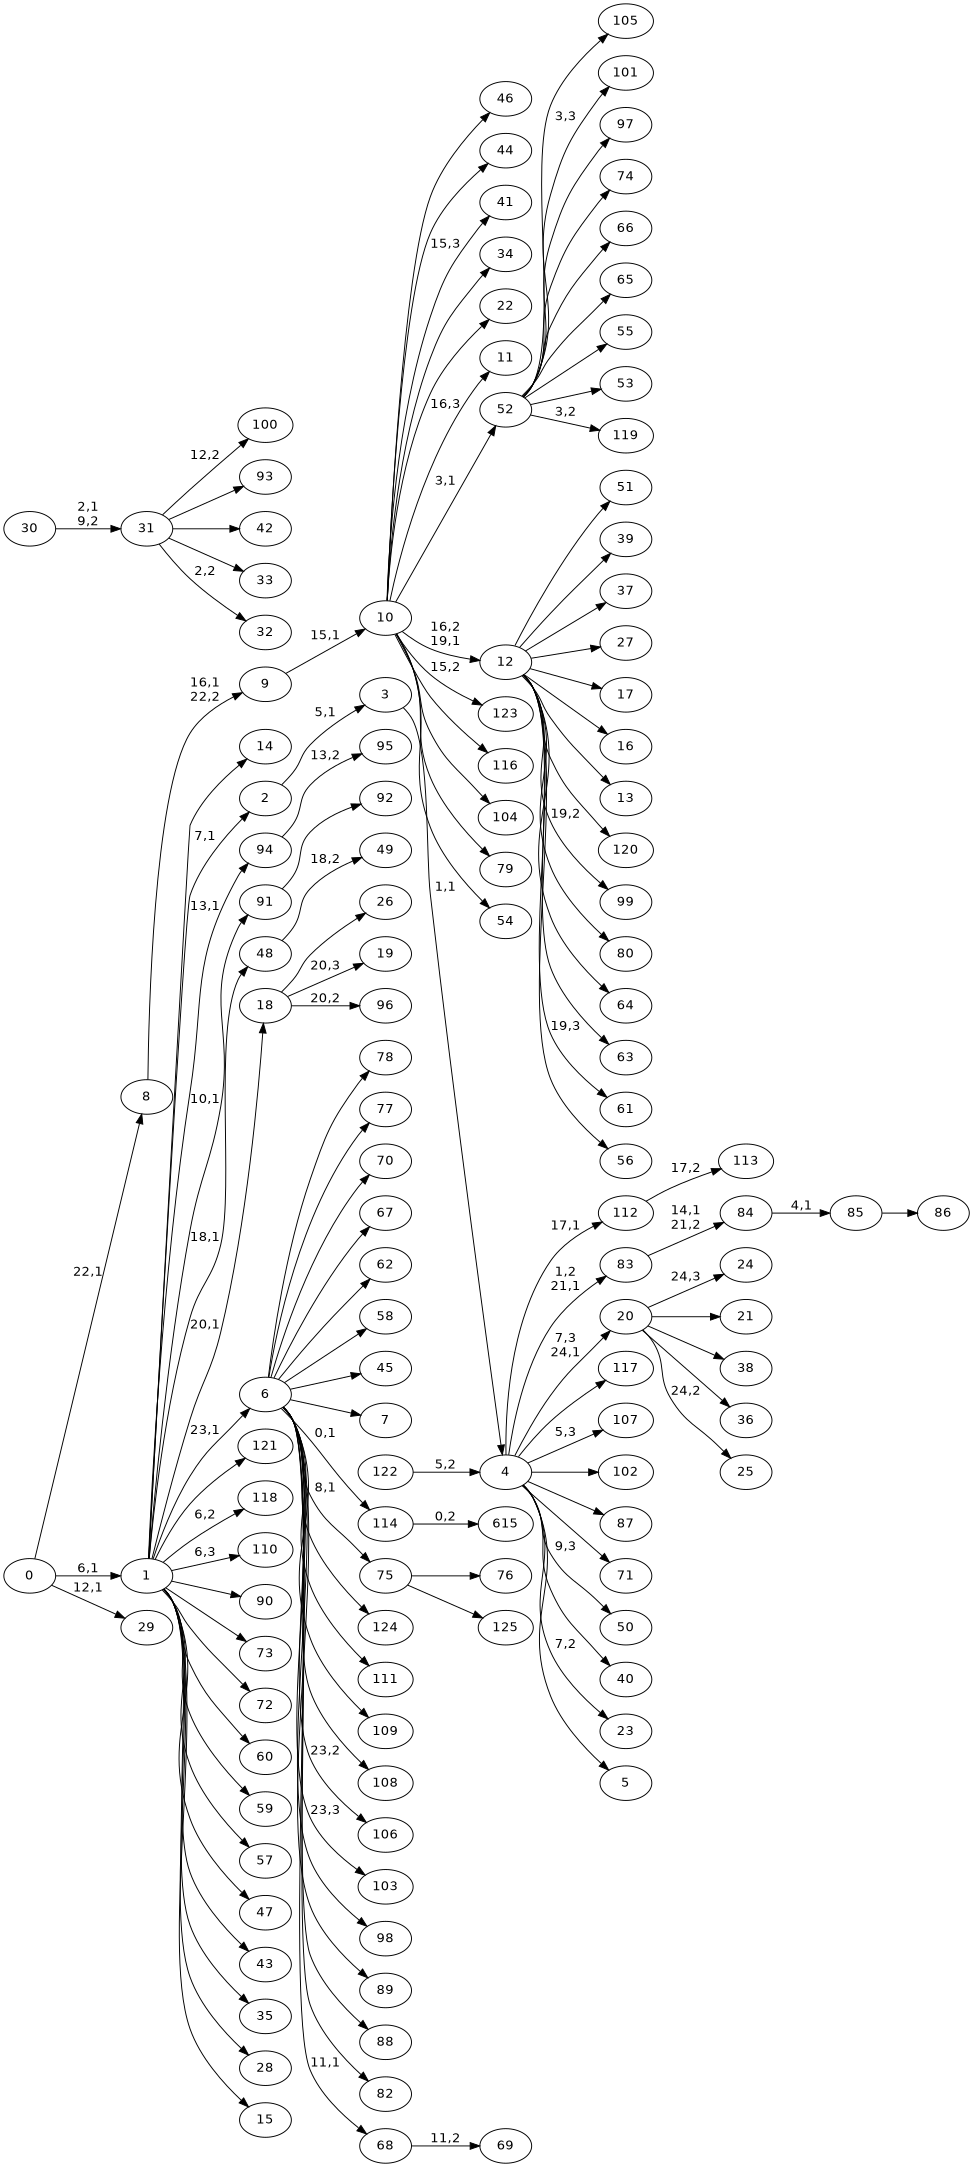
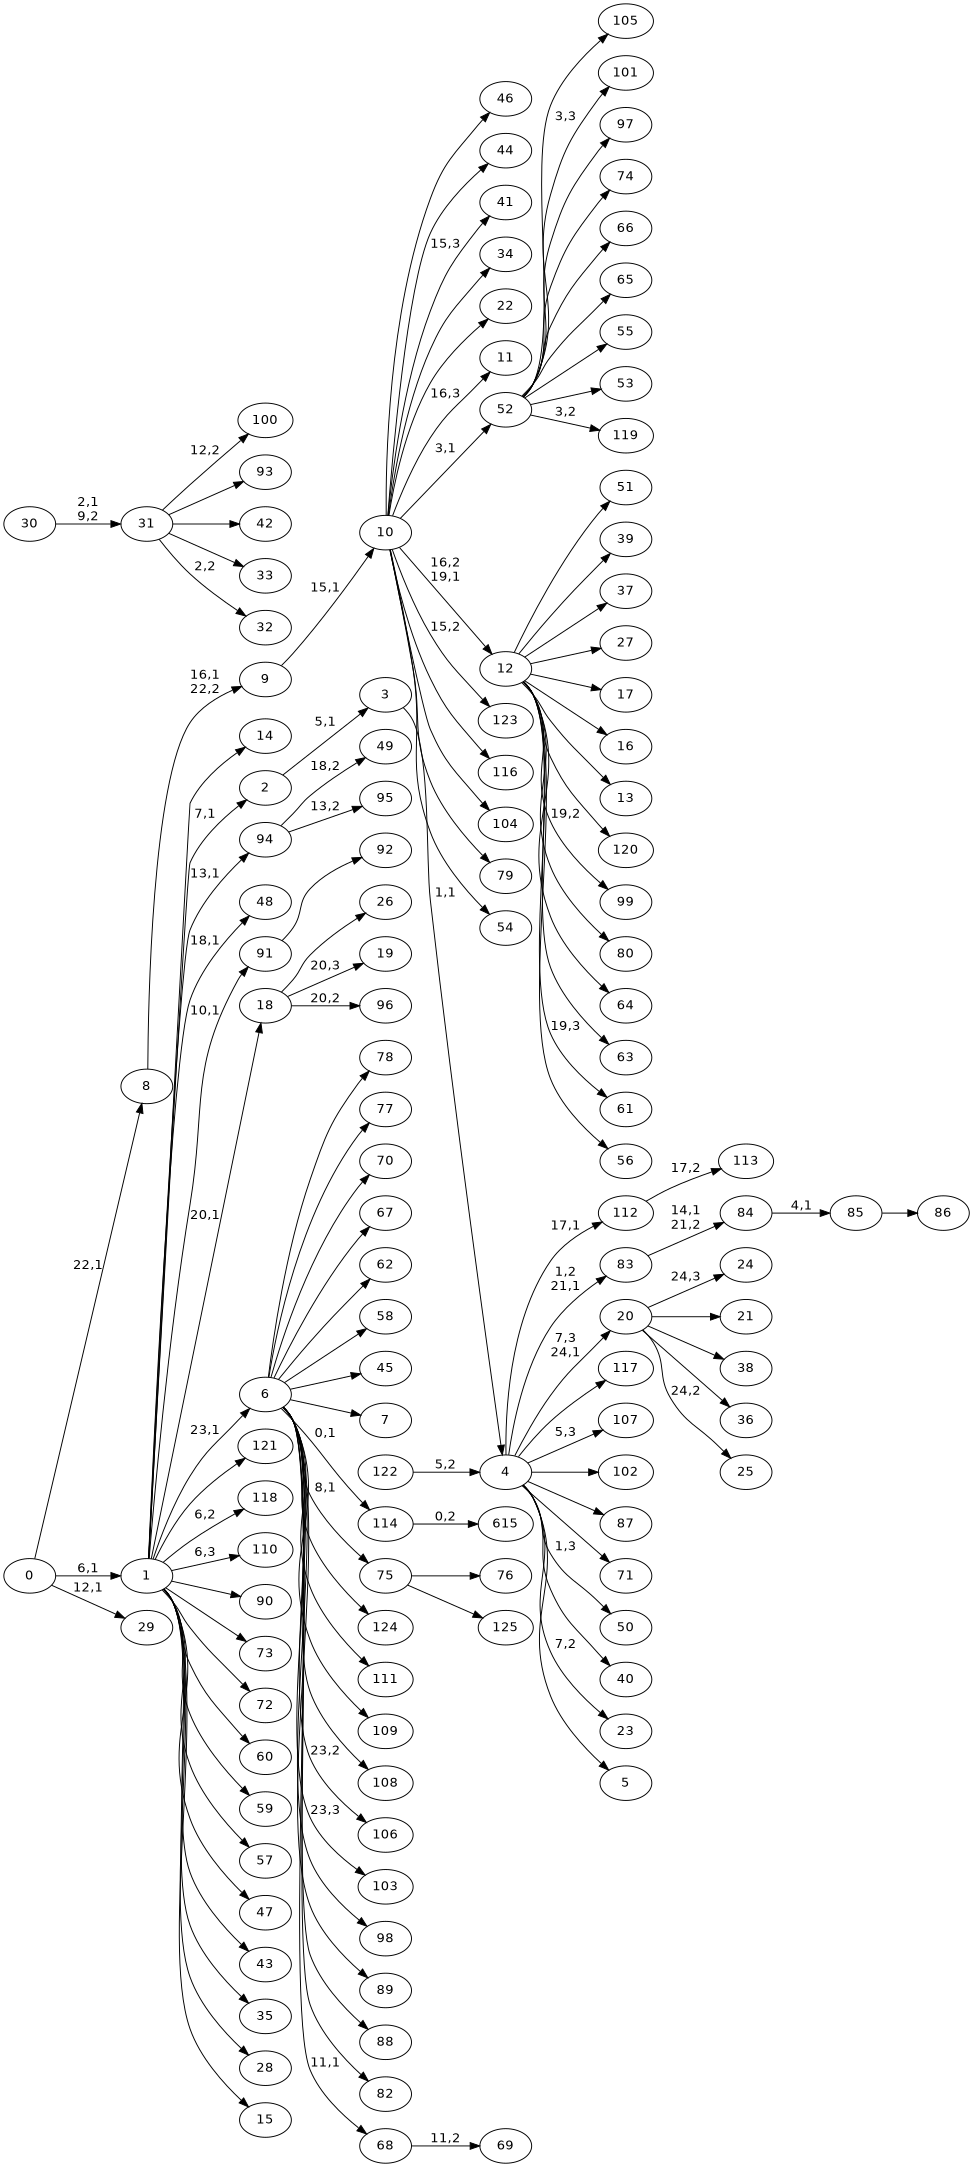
  digraph {
    fontname="DejaVu Sans"
    rankdir=LR
    node [fontname="DejaVu Sans"]
    edge [fontname="DejaVu Sans"]
    n1 [label=615]
    114
    112
    113
    94
    95
    91
    92
    85
    86
    84
    83
    75
    125
    76
    68
    69
    52
    119
    105
    101
    97
    74
    66
    65
    55
    53
    48
    49
    31
    100
    93
    42
    33
    32
    30
    20
    38
    36
    25
    24
    21
    18
    96
    26
    19
    12
    120
    99
    80
    64
    63
    61
    56
    51
    39
    37
    27
    17
    16
    13
    10
    123
    116
    104
    79
    54
    46
    44
    41
    34
    22
    11
    9
    8
    6
    124
    111
    109
    108
    106
    103
    98
    89
    88
    82
    78
    77
    70
    67
    62
    58
    45
    7
    4
    117
    107
    102
    87
    71
    50
    40
    23
    5
    122
    3
    2
    1
    121
    118
    110
    90
    73
    72
    60
    59
    57
    47
    43
    35
    28
    15
    14
    0
    29
    114 -> n1 [label="0,2"]
    112 -> 113 [label="17,2"]
    94 -> 95 [label="13,2"]
    91 -> 92
    85 -> 86
    84 -> 85 [label="4,1"]
    83 -> 84 [label="14,1\n21,2"]
    75 -> 125
    75 -> 76
    68 -> 69 [label="11,2"]
    52 -> 119 [label="3,2"]
    52 -> 105
    52 -> 101 [label="3,3"]
    52 -> 97
    52 -> 74
    52 -> 66
    52 -> 65
    52 -> 55
    52 -> 53
-   48 -> 49 [label="18,2"]
+   94 -> 49 [label="18,2"]
    31 -> 100 [label="12,2"]
    31 -> 93
    31 -> 42
    31 -> 33
    31 -> 32 [label="2,2"]
    30 -> 31 [label="2,1\n9,2"]
    20 -> 38
    20 -> 36
    20 -> 25 [label="24,2"]
    20 -> 24 [label="24,3"]
    20 -> 21
    18 -> 96 [label="20,2"]
    18 -> 26
    18 -> 19 [label="20,3"]
    12 -> 120
    12 -> 99 [label="19,2"]
    12 -> 80
    12 -> 64
    12 -> 63
    12 -> 61 [label="19,3"]
    12 -> 56
    12 -> 51
    12 -> 39
    12 -> 37
    12 -> 27
    12 -> 17
    12 -> 16
    12 -> 13
    10 -> 52 [label="3,1"]
    10 -> 12 [label="16,2\n19,1"]
    10 -> 123 [label="15,2"]
    10 -> 116
    10 -> 104
    10 -> 79
    10 -> 54
    10 -> 46
    10 -> 44
    10 -> 41 [label="15,3"]
    10 -> 34
    10 -> 22
    10 -> 11 [label="16,3"]
    9 -> 10 [label="15,1"]
    8 -> 9 [label="16,1\n22,2"]
    6 -> 114 [label="0,1"]
    6 -> 75 [label="8,1"]
    6 -> 68 [label="11,1"]
    6 -> 124
    6 -> 111
    6 -> 109
    6 -> 108
    6 -> 106 [label="23,2"]
    6 -> 103 [label="23,3"]
    6 -> 98
    6 -> 89
    6 -> 88
    6 -> 82
    6 -> 78
    6 -> 77
    6 -> 70
    6 -> 67
    6 -> 62
    6 -> 58
    6 -> 45
    6 -> 7
    4 -> 112 [label="17,1"]
    4 -> 83 [label="1,2\n21,1"]
    4 -> 20 [label="7,3\n24,1"]
    4 -> 117
    4 -> 107 [label="5,3"]
    4 -> 102
    4 -> 87
    4 -> 71
-   4 -> 50 [label="9,3"]
+   4 -> 50 [label="1,3"]
    4 -> 40
    4 -> 23 [label="7,2"]
    4 -> 5
    122 -> 4 [label="5,2"]
    3 -> 4 [label="1,1"]
    2 -> 3 [label="5,1"]
    1 -> 94 [label="13,1"]
    1 -> 91 [label="10,1"]
    1 -> 48 [label="18,1"]
    1 -> 18 [label="20,1"]
    1 -> 6 [label="23,1"]
    1 -> 2 [label="7,1"]
    1 -> 121
    1 -> 118 [label="6,2"]
    1 -> 110 [label="6,3"]
    1 -> 90
    1 -> 73
    1 -> 72
    1 -> 60
    1 -> 59
    1 -> 57
    1 -> 47
    1 -> 43
    1 -> 35
    1 -> 28
    1 -> 15
    1 -> 14
    0 -> 8 [label="22,1"]
    0 -> 1 [label="6,1"]
    0 -> 29 [label="12,1"]
  }
